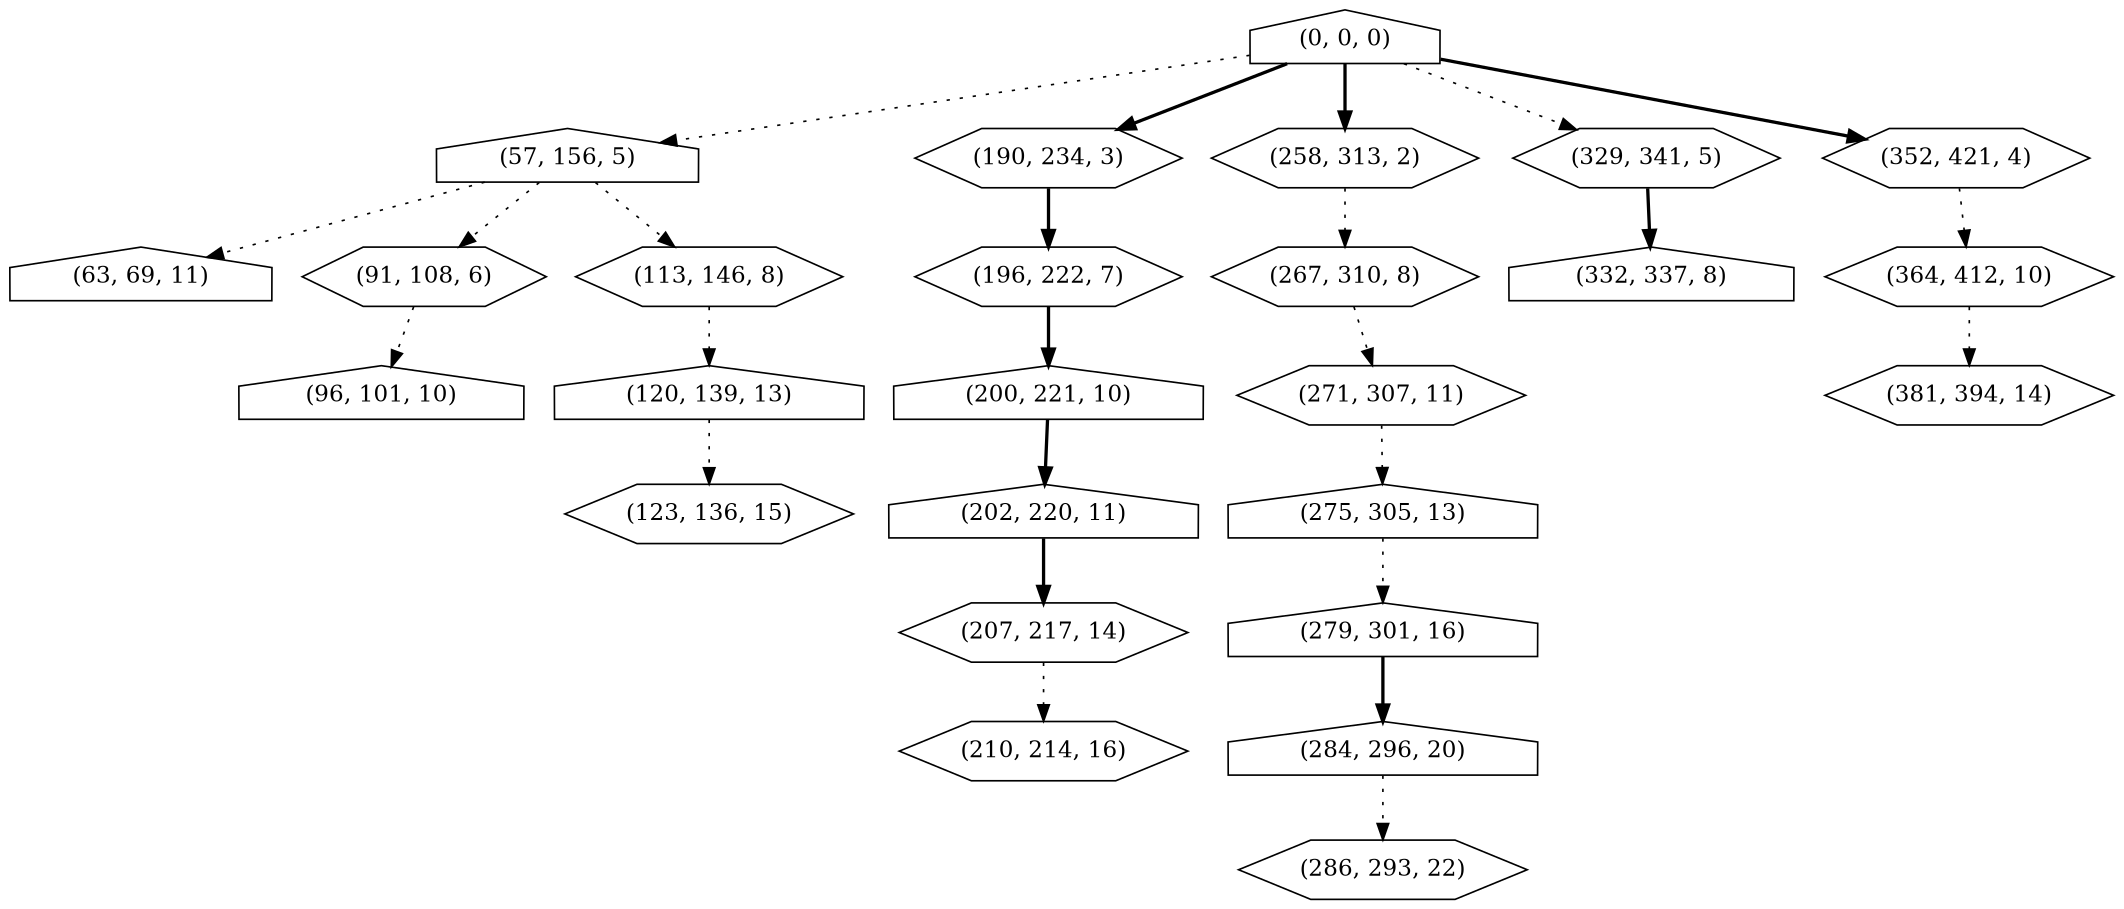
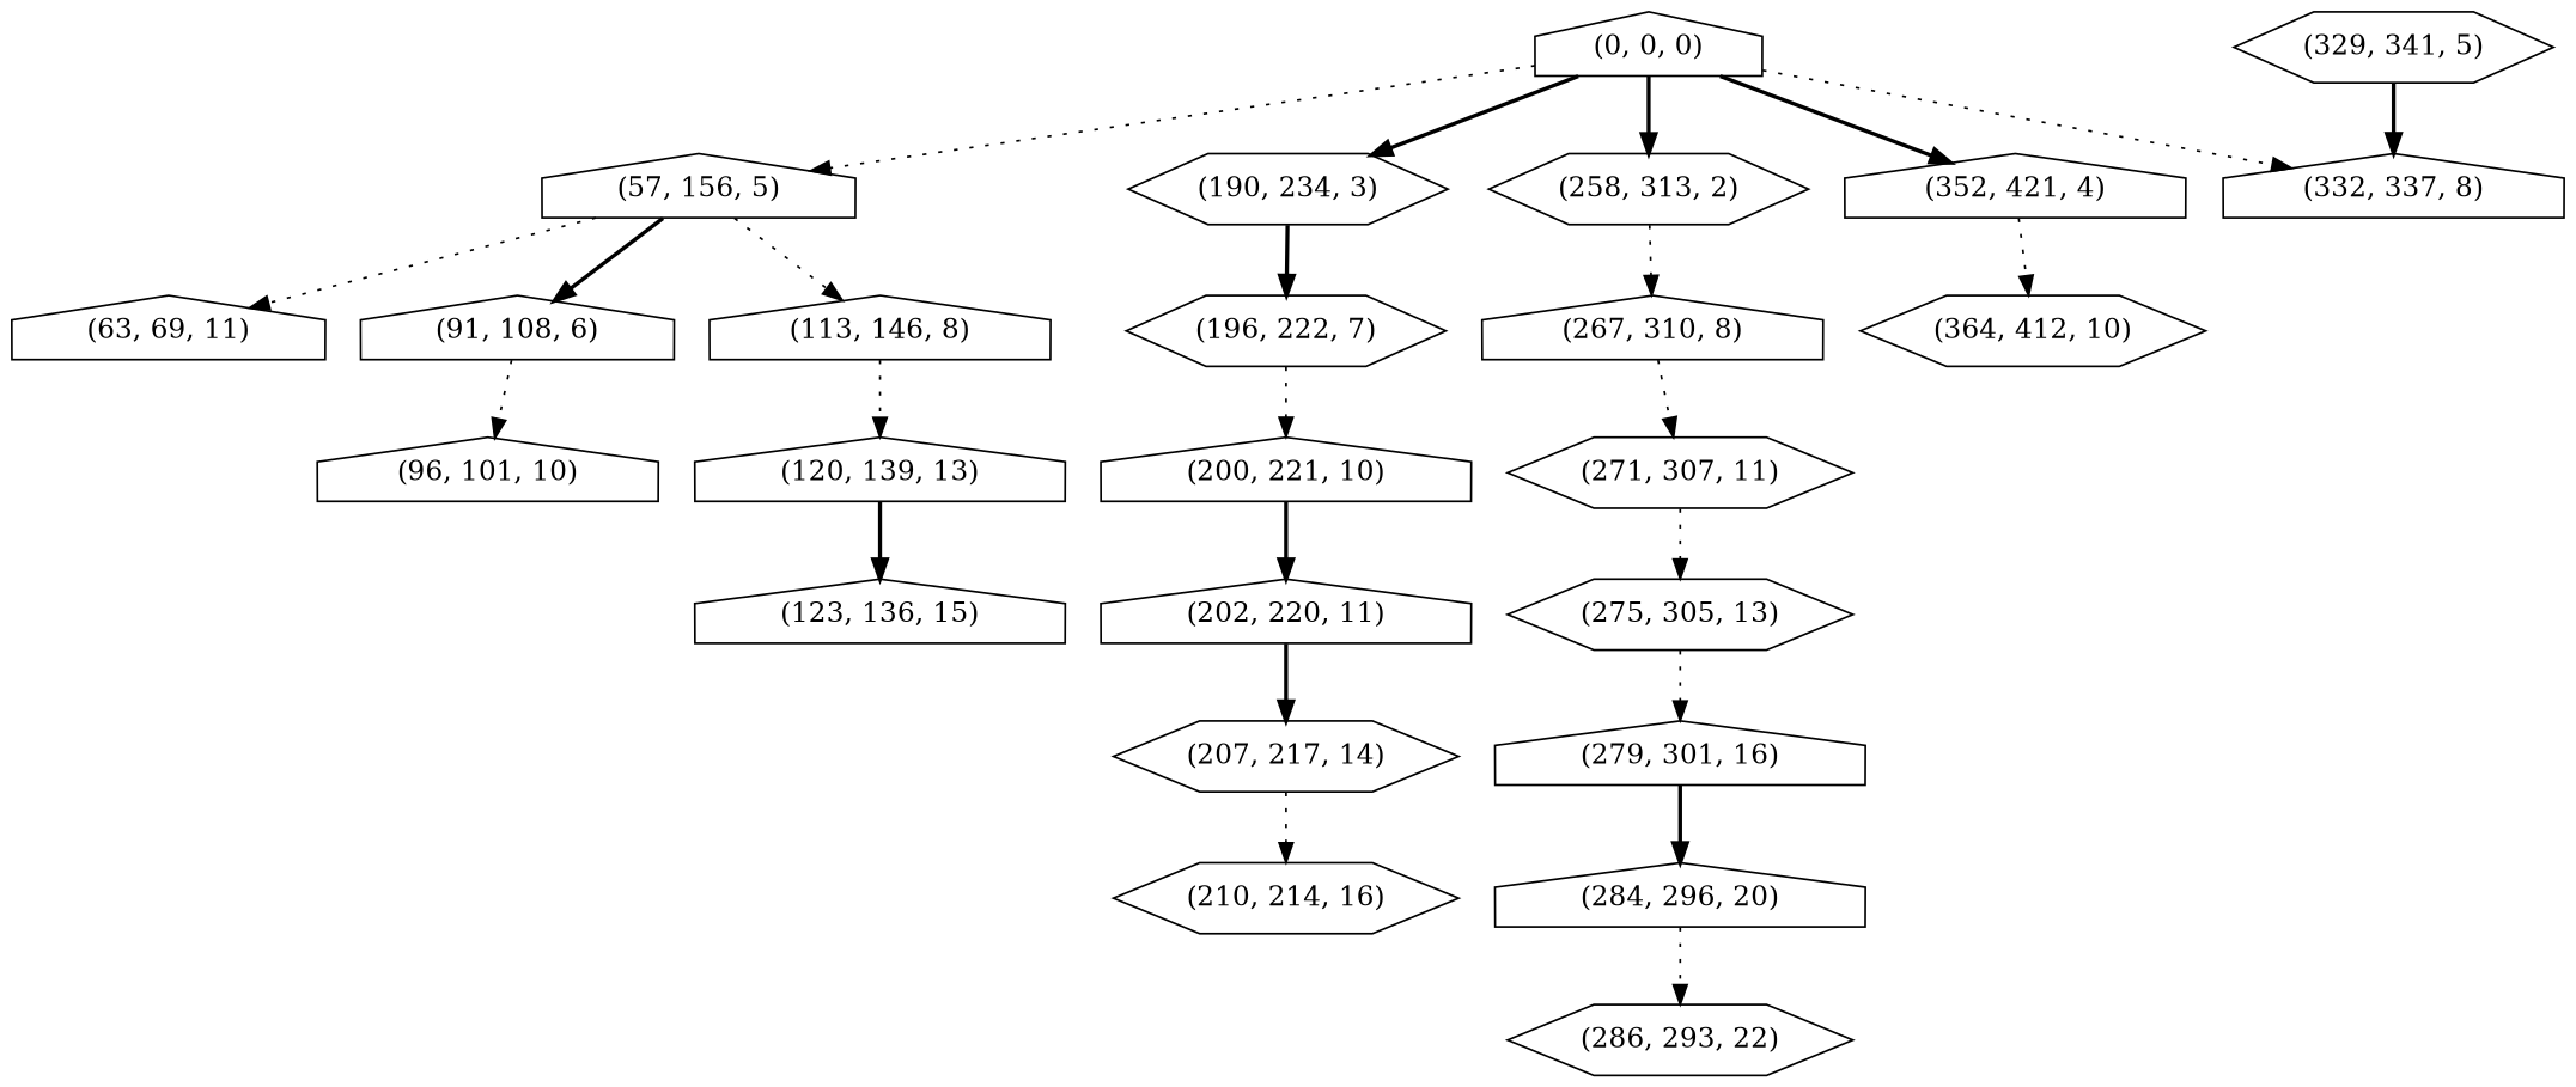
  digraph {
    node [shape=house]
    edge [style=dotted]
    "(0, 0, 0)"
    "(57, 156, 5)"
    "(190, 234, 3)" [shape=hexagon]
    n4 [label="(258, 313, 2)" shape=hexagon]
    "(329, 341, 5)" [shape=hexagon]
-   "(352, 421, 4)" [shape=hexagon]
+   "(352, 421, 4)"
    "(63, 69, 11)"
-   "(91, 108, 6)" [shape=hexagon]
-   "(113, 146, 8)" [shape=hexagon]
+   "(91, 108, 6)"
+   "(113, 146, 8)"
    n10 [label="(196, 222, 7)" shape=hexagon]
-   "(267, 310, 8)" [shape=hexagon]
+   "(267, 310, 8)"
    "(332, 337, 8)"
    "(364, 412, 10)" [shape=hexagon]
    "(96, 101, 10)"
    "(120, 139, 13)"
-   "(123, 136, 15)" [shape=hexagon]
+   "(123, 136, 15)"
    "(200, 221, 10)"
    "(202, 220, 11)"
    "(207, 217, 14)" [shape=hexagon]
    "(210, 214, 16)" [shape=hexagon]
    "(271, 307, 11)" [shape=hexagon]
-   "(275, 305, 13)"
+   "(275, 305, 13)" [shape=hexagon]
    "(279, 301, 16)"
    "(284, 296, 20)"
    "(286, 293, 22)" [shape=hexagon]
-   "(381, 394, 14)" [shape=hexagon]
    "(0, 0, 0)" -> "(57, 156, 5)"
    "(0, 0, 0)" -> "(190, 234, 3)" [style=bold]
    "(0, 0, 0)" -> n4 [style=bold]
-   "(0, 0, 0)" -> "(329, 341, 5)"
+   "(0, 0, 0)" -> "(332, 337, 8)"
    "(0, 0, 0)" -> "(352, 421, 4)" [style=bold]
    "(57, 156, 5)" -> "(63, 69, 11)"
-   "(57, 156, 5)" -> "(91, 108, 6)"
+   "(57, 156, 5)" -> "(91, 108, 6)" [style=bold]
    "(57, 156, 5)" -> "(113, 146, 8)"
    "(190, 234, 3)" -> n10 [style=bold]
    n4 -> "(267, 310, 8)"
    "(329, 341, 5)" -> "(332, 337, 8)" [style=bold]
    "(352, 421, 4)" -> "(364, 412, 10)"
    "(91, 108, 6)" -> "(96, 101, 10)"
    "(113, 146, 8)" -> "(120, 139, 13)"
-   n10 -> "(200, 221, 10)" [style=bold]
+   n10 -> "(200, 221, 10)"
    "(267, 310, 8)" -> "(271, 307, 11)"
-   "(364, 412, 10)" -> "(381, 394, 14)"
-   "(120, 139, 13)" -> "(123, 136, 15)"
+   "(120, 139, 13)" -> "(123, 136, 15)" [style=bold]
    "(200, 221, 10)" -> "(202, 220, 11)" [style=bold]
    "(202, 220, 11)" -> "(207, 217, 14)" [style=bold]
    "(207, 217, 14)" -> "(210, 214, 16)"
    "(271, 307, 11)" -> "(275, 305, 13)"
    "(275, 305, 13)" -> "(279, 301, 16)"
    "(279, 301, 16)" -> "(284, 296, 20)" [style=bold]
    "(284, 296, 20)" -> "(286, 293, 22)"
  }
